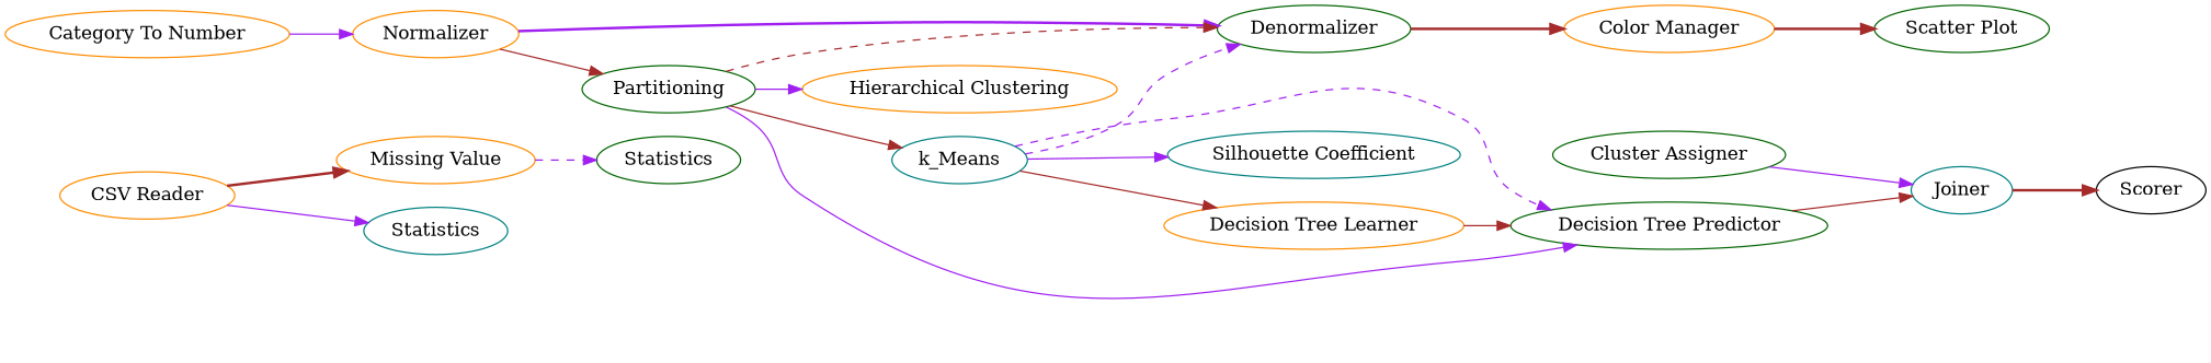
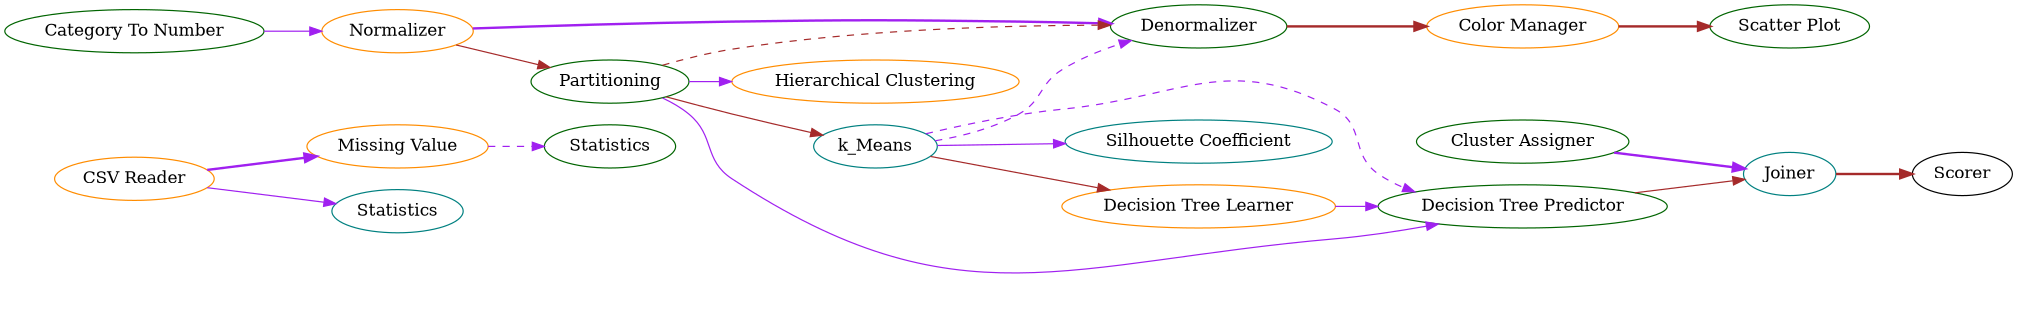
  digraph {
    rankdir=LR
    node [color=darkgreen]
    edge [color=purple style=solid]
    n1 [color=darkorange label="CSV Reader"]
    n2 [color=darkorange label="Missing Value"]
    n3 [color=teal label=Statistics]
    n4 [label=Statistics]
-   n5 [color=darkorange label="Category To Number"]
+   n5 [label="Category To Number"]
    n6 [color=darkorange label=Normalizer]
    n7 [label=Partitioning]
    n8 [label=Denormalizer]
    n9 [color=darkorange label="Hierarchical Clustering"]
    n10 [color=teal label=k_Means]
    n11 [label="Decision Tree Predictor"]
    n12 [color=teal label="Silhouette Coefficient"]
    n13 [color=darkorange label="Decision Tree Learner"]
    n14 [label="Cluster Assigner"]
    n15 [color=teal label=Joiner]
    n16 [color=darkorange label="Color Manager"]
    n17 [color=black label=Scorer]
    n18 [label="Scatter Plot"]
-   n1 -> n2 [color=brown style=bold]
+   n1 -> n2 [style=bold]
    n1 -> n3
    n2 -> n4 [style=dashed]
    n5 -> n6
    n6 -> n7 [color=brown]
    n6 -> n8 [style=bold]
    n7 -> n8 [color=brown style=dashed]
    n7 -> n9
    n7 -> n10 [color=brown]
    n7 -> n11
    n8 -> n16 [color=brown style=bold]
    n10 -> n8 [style=dashed]
    n10 -> n11 [style=dashed]
    n10 -> n12
    n10 -> n13 [color=brown]
    n11 -> n15 [color=brown]
-   n13 -> n11 [color=brown]
-   n14 -> n15
+   n13 -> n11
+   n14 -> n15 [style=bold]
    n15 -> n17 [color=brown style=bold]
    n16 -> n18 [color=brown style=bold]
  }
